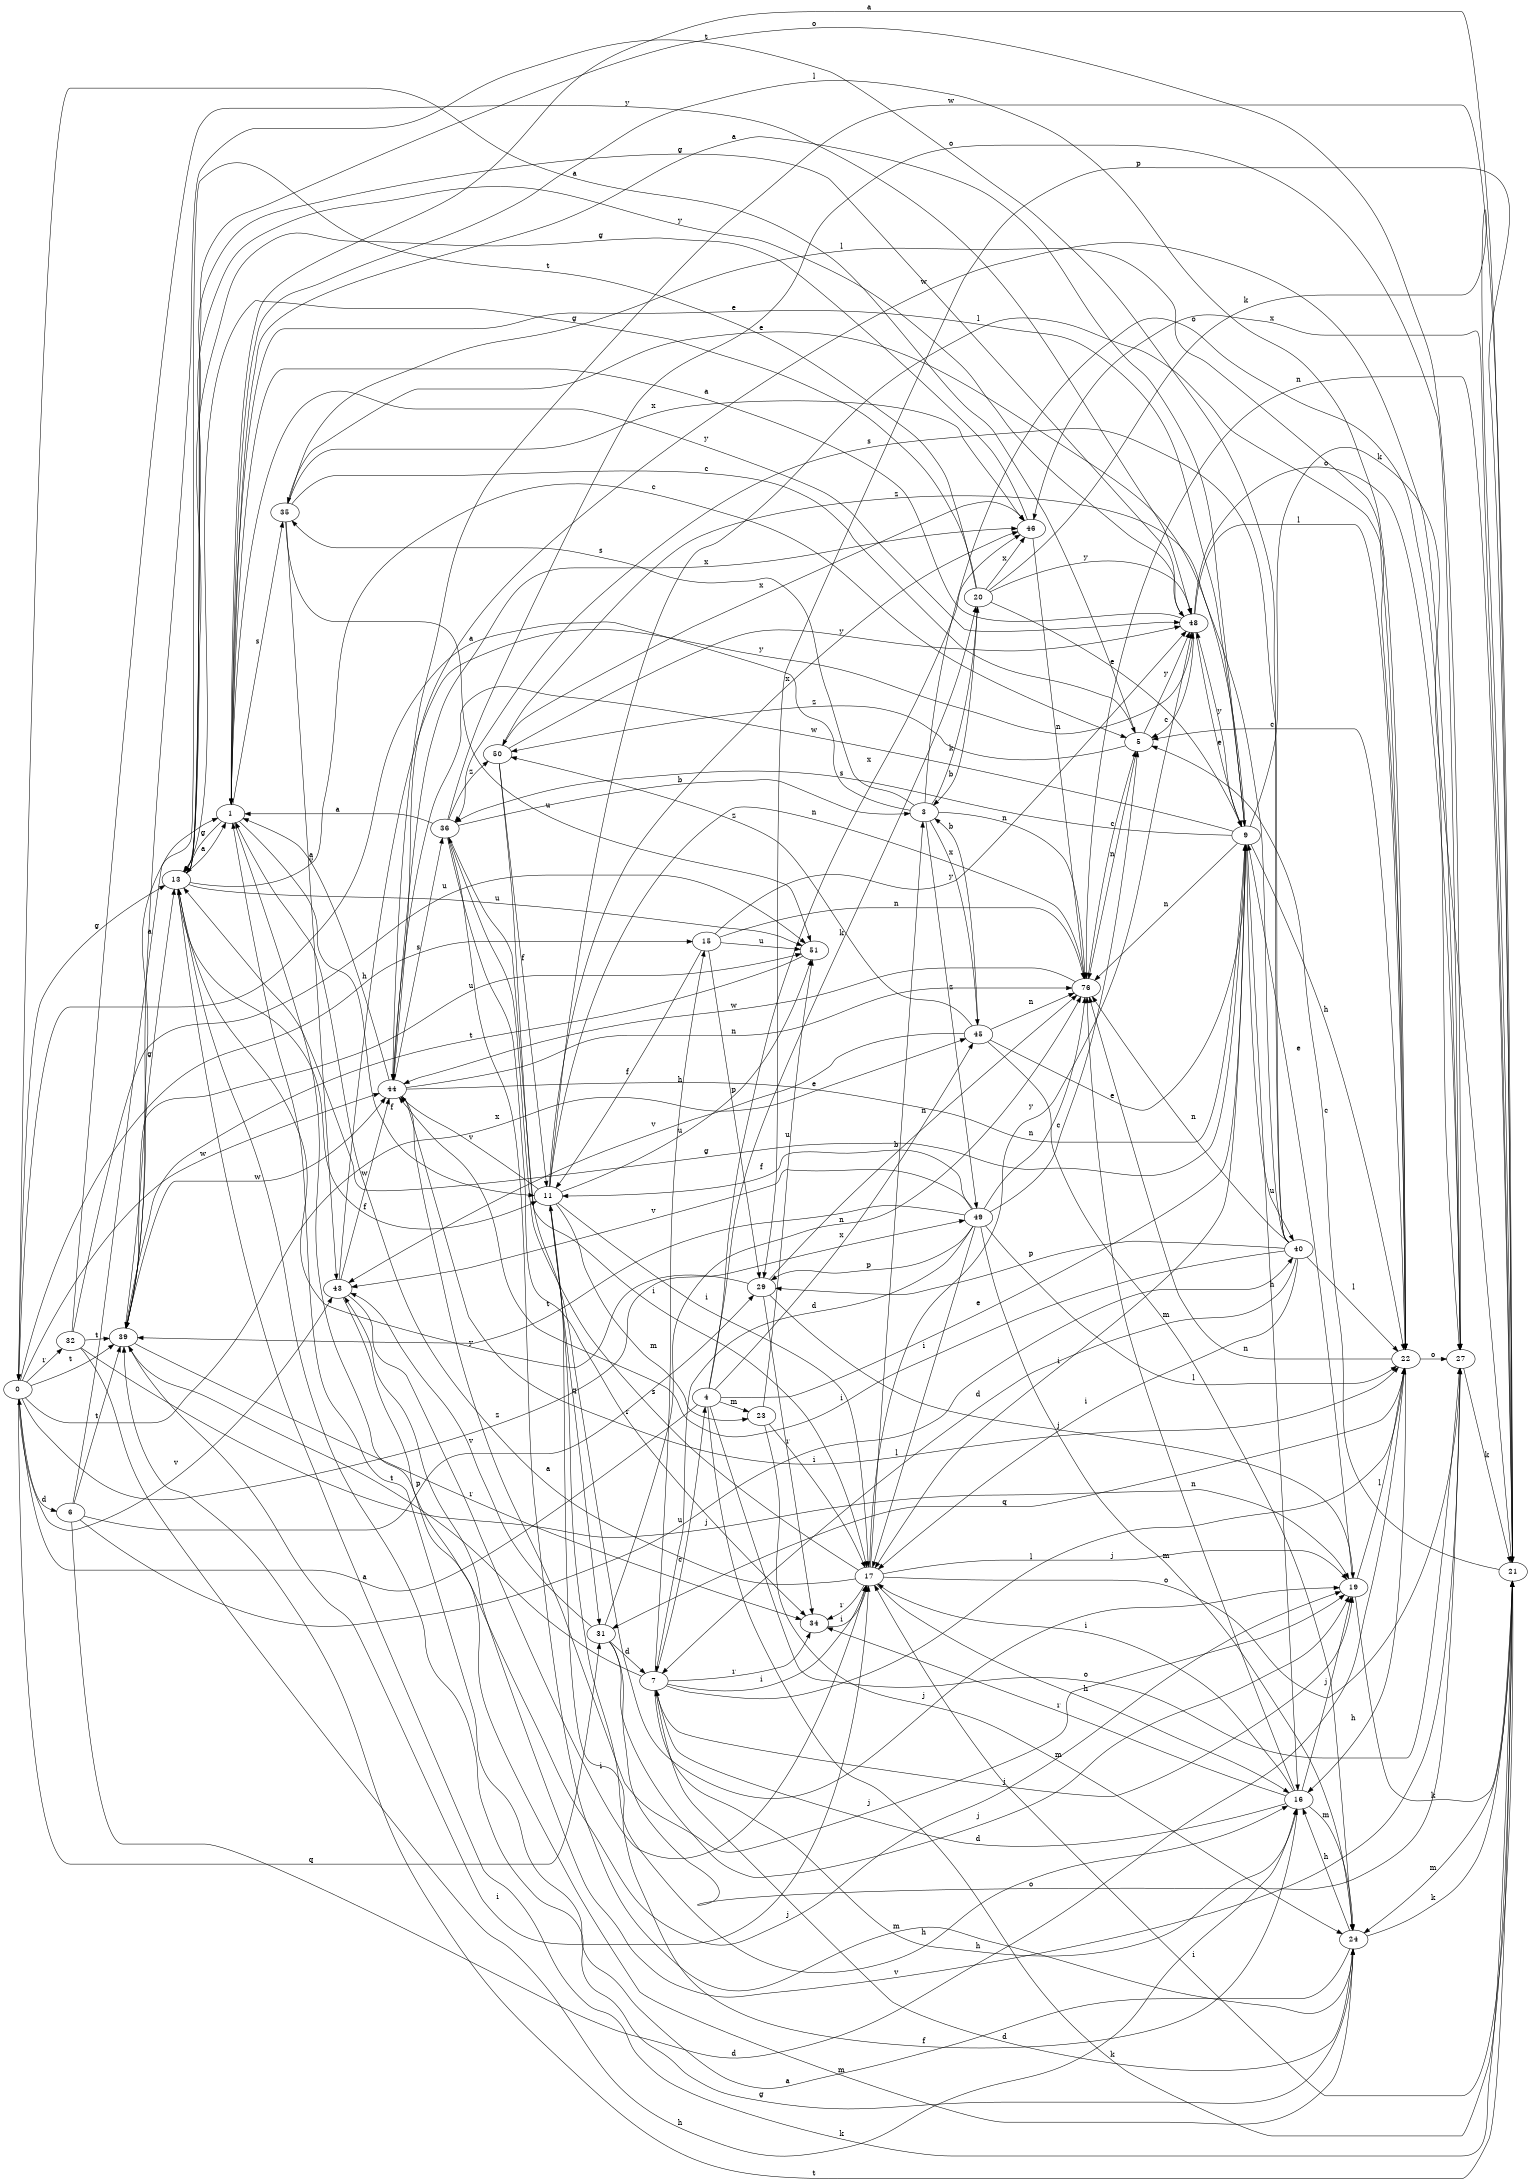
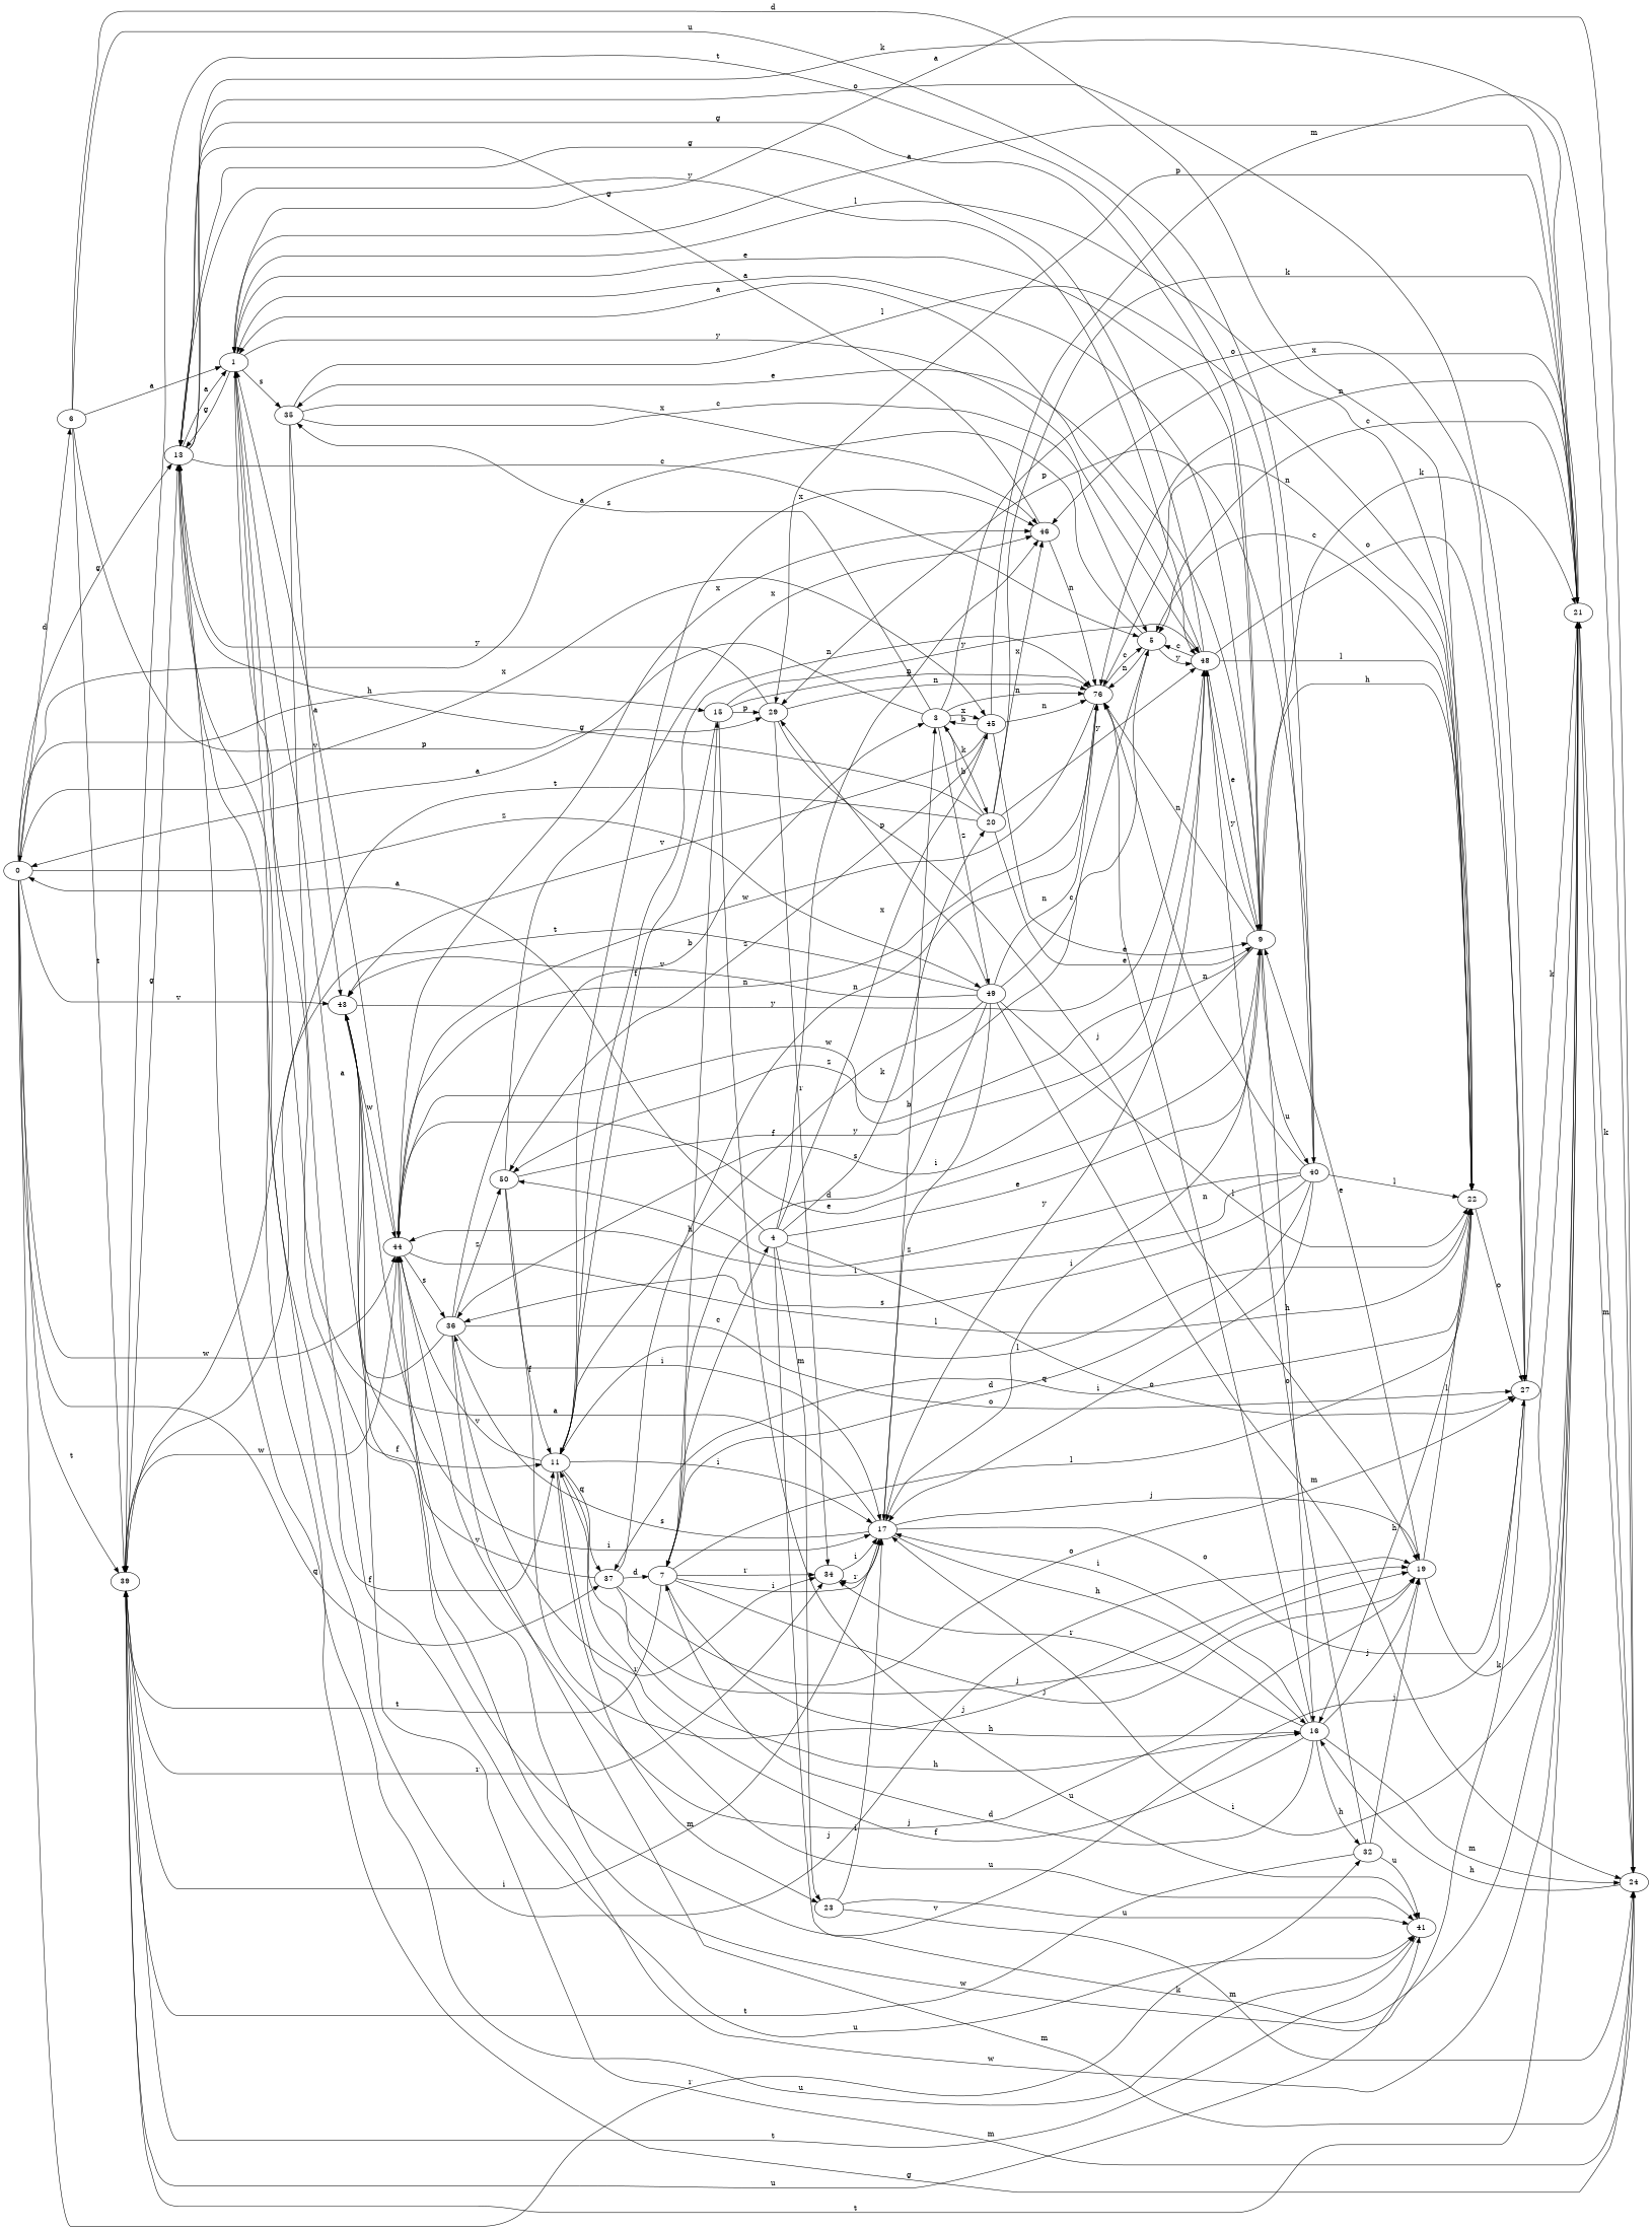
  strict digraph {
    rankdir=LR
    0
    6
    13
    15
-   31
+   31 [label=37]
    32
    39
    43
    44
    45
    49
    1
    22
    29
    40
    11
    48
    27
    21
    5
-   41 [label=51]
+   41
    n22 [label=76]
    19
    7
    16
    17
    34
    24
    9
    46
    36
    3
    50
    35
    23
    20
    4
    0 -> 6 [label=d]
    0 -> 13 [label=g]
    0 -> 15 [label=h]
    0 -> 31 [label=q]
    0 -> 32 [label=r]
    0 -> 39 [label=t]
    0 -> 43 [label=v]
    0 -> 44 [label=w]
    0 -> 45 [label=x]
    0 -> 49 [label=z]
    6 -> 39 [label=t]
    6 -> 1 [label=a]
    6 -> 22 [label=d]
    6 -> 29 [label=p]
    6 -> 40 [label=u]
    13 -> 1 [label=a]
    13 -> 11 [label=f]
    13 -> 48 [label=y]
    13 -> 27 [label=o]
    13 -> 21 [label=k]
    13 -> 5 [label=c]
    13 -> 41 [label=u]
    15 -> 29 [label=p]
    15 -> 11 [label=f]
    15 -> 48 [label=y]
    15 -> 41 [label=u]
    15 -> n22 [label=n]
    31 -> 43 [label=v]
    31 -> 27 [label=o]
    31 -> n22 [label=n]
    31 -> 19 [label=j]
    31 -> 7 [label=d]
    32 -> 39 [label=t]
-   32 -> 48 [label=y]
+   32 -> 48 [label=o]
    32 -> 41 [label=u]
    32 -> 19 [label=j]
-   32 -> 16 [label=h]
+   16 -> 32 [label=h]
    39 -> 13 [label=g]
    39 -> 44 [label=w]
    39 -> 41 [label=u]
    39 -> 17 [label=i]
    39 -> 34 [label=r]
    43 -> 44 [label=w]
    43 -> 48 [label=y]
    43 -> 17 [label=i]
    43 -> 24 [label=m]
    44 -> 1 [label=a]
    44 -> 22 [label=l]
    44 -> n22 [label=n]
    44 -> 19 [label=j]
    44 -> 9 [label=e]
    44 -> 46 [label=x]
    44 -> 36 [label=s]
    45 -> 43 [label=v]
    45 -> n22 [label=n]
    45 -> 24 [label=m]
    45 -> 9 [label=e]
    45 -> 3 [label=b]
    45 -> 50 [label=z]
    49 -> 39 [label=t]
    49 -> 43 [label=v]
    49 -> 22 [label=l]
    49 -> 29 [label=p]
    49 -> 11 [label=f]
    49 -> 5 [label=c]
    49 -> n22 [label=n]
    49 -> 7 [label=d]
    49 -> 17 [label=i]
    49 -> 24 [label=m]
    1 -> 13 [label=g]
    1 -> 22 [label=l]
    1 -> 11 [label=f]
    1 -> 48 [label=y]
    1 -> 19 [label=j]
    1 -> 9 [label=e]
    1 -> 35 [label=s]
    22 -> 31 [label=q]
    22 -> 27 [label=o]
    22 -> 5 [label=c]
    22 -> n22 [label=n]
    22 -> 16 [label=h]
    29 -> 13 [label=y]
    29 -> n22 [label=n]
    29 -> 19 [label=j]
    29 -> 34 [label=r]
    40 -> 39 [label=t]
    40 -> 44 [label=i]
    40 -> 22 [label=l]
    40 -> 29 [label=p]
    40 -> n22 [label=n]
    40 -> 7 [label=d]
    40 -> 17 [label=i]
    40 -> 36 [label=s]
    40 -> 50 [label=z]
    11 -> 31 [label=q]
    11 -> 44 [label=v]
    11 -> 22 [label=l]
    11 -> 41 [label=u]
    11 -> n22 [label=n]
    11 -> 16 [label=h]
    11 -> 17 [label=i]
    11 -> 46 [label=x]
    11 -> 23 [label=m]
    48 -> 13 [label=g]
    48 -> 1 [label=a]
    48 -> 22 [label=l]
    48 -> 27 [label=o]
    48 -> 5 [label=c]
    48 -> 9 [label=e]
    27 -> 43 [label=v]
    27 -> 44 [label=w]
    27 -> 21 [label=k]
    21 -> 39 [label=t]
    21 -> 44 [label=w]
    21 -> 1 [label=a]
    21 -> 29 [label=p]
    21 -> 5 [label=c]
    21 -> n22 [label=n]
    21 -> 17 [label=i]
    21 -> 24 [label=m]
    21 -> 46 [label=x]
    5 -> 0 [label=a]
    5 -> 48 [label=y]
    5 -> n22 [label=n]
    5 -> 50 [label=z]
    41 -> 39 [label=t]
    n22 -> 44 [label=w]
    n22 -> 5 [label=c]
    19 -> 22 [label=l]
    19 -> 21 [label=k]
    19 -> 9 [label=e]
    7 -> 15 [label=h]
    7 -> 39 [label=t]
    7 -> 22 [label=l]
    7 -> 19 [label=j]
    7 -> 16 [label=h]
    7 -> 17 [label=i]
    7 -> 34 [label=r]
    7 -> 4 [label=c]
    16 -> 11 [label=f]
    16 -> n22 [label=n]
    16 -> 19 [label=j]
    16 -> 7 [label=d]
    16 -> 17 [label=i]
    16 -> 34 [label=r]
    16 -> 24 [label=m]
    17 -> 1 [label=a]
    17 -> 48 [label=y]
    17 -> 27 [label=o]
    17 -> 19 [label=j]
    17 -> 16 [label=h]
    17 -> 34 [label=r]
    17 -> 36 [label=s]
    17 -> 3 [label=b]
    34 -> 17 [label=i]
    24 -> 13 [label=g]
    24 -> 1 [label=a]
    24 -> 21 [label=k]
-   24 -> 7 [label=d]
    24 -> 16 [label=h]
    9 -> 13 [label=g]
    9 -> 44 [label=w]
    9 -> 1 [label=a]
    9 -> 22 [label=h]
    9 -> 40 [label=u]
    9 -> 48 [label=y]
    9 -> 21 [label=k]
    9 -> n22 [label=n]
    9 -> 16 [label=h]
    9 -> 17 [label=i]
    9 -> 36 [label=s]
    9 -> 35 [label=e]
    46 -> 13 [label=g]
    46 -> n22 [label=n]
    36 -> 1 [label=a]
    36 -> 27 [label=o]
    36 -> 17 [label=i]
    36 -> 34 [label=r]
    36 -> 24 [label=m]
    36 -> 3 [label=b]
    36 -> 50 [label=z]
    3 -> 0 [label=a]
    3 -> 45 [label=x]
    3 -> 49 [label=z]
    3 -> 27 [label=o]
    3 -> n22 [label=n]
    3 -> 35 [label=s]
    3 -> 20 [label=k]
    50 -> 11 [label=f]
    50 -> 48 [label=y]
    50 -> 19 [label=j]
    50 -> 46 [label=x]
    35 -> 43 [label=v]
    35 -> 22 [label=l]
    35 -> 5 [label=c]
    35 -> 41 [label=u]
    35 -> 46 [label=x]
    23 -> 41 [label=u]
    23 -> 17 [label=i]
    23 -> 24 [label=m]
    20 -> 13 [label=g]
    20 -> 39 [label=t]
    20 -> 48 [label=y]
    20 -> 21 [label=k]
    20 -> 9 [label=e]
    20 -> 46 [label=x]
    20 -> 3 [label=b]
    4 -> 0 [label=a]
    4 -> 45 [label=x]
    4 -> 27 [label=o]
    4 -> 21 [label=k]
    4 -> 9 [label=e]
    4 -> 46 [label=x]
    4 -> 23 [label=m]
    4 -> 20 [label=k]
  }
